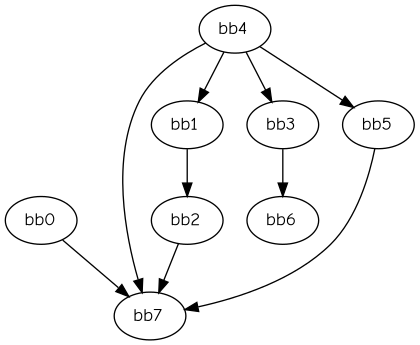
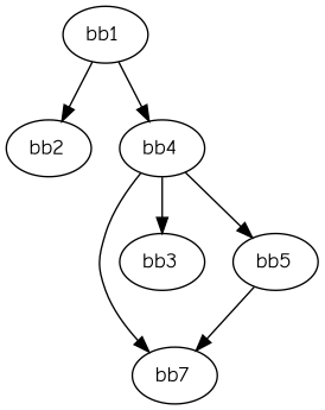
  digraph {
    fontname="Comic Neue"
    node [fontname="Comic Neue"]
    edge [fontname="Comic Neue"]
-   n1 [label="bb0\l"]
    n2 [label="bb7\l"]
    n3 [label="bb1\l"]
    n4 [label="bb2\l"]
    n5 [label="bb4\l"]
    n6 [label="bb3\l"]
    n7 [label="bb5\l"]
-   n8 [label="bb6\l"]
-   n1 -> n2
    n3 -> n4
-   n5 -> n3
-   n4 -> n2
+   n3 -> n5
    n5 -> n2
    n5 -> n6
    n5 -> n7
-   n6 -> n8
    n7 -> n2
  }
